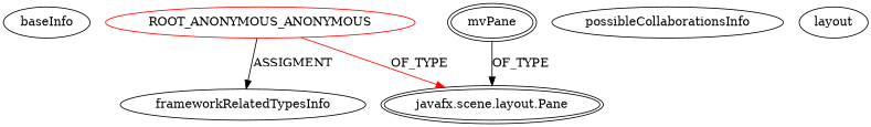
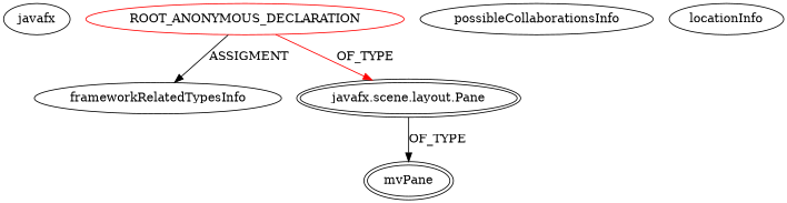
  digraph {
    fontname="DejaVu Serif"
    node [fontname="DejaVu Serif"]
    edge [fontname="DejaVu Serif"]
-   baseInfo [category=extension_graph graphId=3233 isAnonymous=true possibleRelation=false]
+   baseInfo [category=extension_graph graphId=3233 isAnonymous=true possibleRelation=false label=javafx]
    frameworkRelatedTypesInfo [0="javafx.scene.layout.Pane"]
    possibleCollaborationsInfo
-   locationInfo [contextSignature="void MediaControl(javafx.scene.media.MediaPlayer)" filePath="/jackpaparian-FRED_Navigator_Classroom/FRED_Navigator_Classroom-master/JavaFX Code/FREDNavigatorTopic1/src/frednavigatortopic1/MediaControl.java" graphId=3233 projectName="jackpaparian-FRED_Navigator_Classroom" label=layout]
-   n5 [color=red isFrameworkType=false label=ROOT_ANONYMOUS_ANONYMOUS vertexType=ROOT_ANONYMOUS_DECLARATION]
+   locationInfo [contextSignature="void MediaControl(javafx.scene.media.MediaPlayer)" filePath="/jackpaparian-FRED_Navigator_Classroom/FRED_Navigator_Classroom-master/JavaFX Code/FREDNavigatorTopic1/src/frednavigatortopic1/MediaControl.java" graphId=3233 projectName="jackpaparian-FRED_Navigator_Classroom"]
+   n5 [color=red isFrameworkType=false label=ROOT_ANONYMOUS_DECLARATION vertexType=ROOT_ANONYMOUS_DECLARATION]
    n6 [isFrameworkType=true label="javafx.scene.layout.Pane" peripheries=2 vertexType=FRAMEWORK_CLASS_TYPE]
    n7 [isFrameworkType=true label=mvPane peripheries=2 vertexType=OUTSIDE_VARIABLE_EXPRESION]
    n5 -> frameworkRelatedTypesInfo [label=ASSIGMENT]
    n5 -> n6 [color=red label=OF_TYPE]
-   n7 -> n6 [label=OF_TYPE]
+   n6 -> n7 [label=OF_TYPE]
  }
